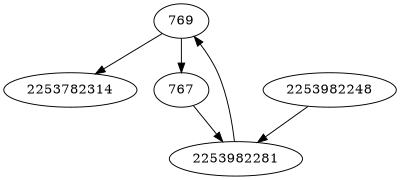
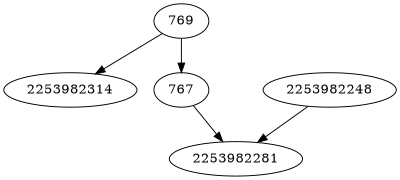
  strict digraph {
    769
-   2253982314 [label=2253782314]
+   2253982314
    767
    2253982248
    2253982281
    769 -> 2253982314
    769 -> 767
    767 -> 2253982281
    2253982248 -> 2253982281
-   2253982281 -> 769
  }
